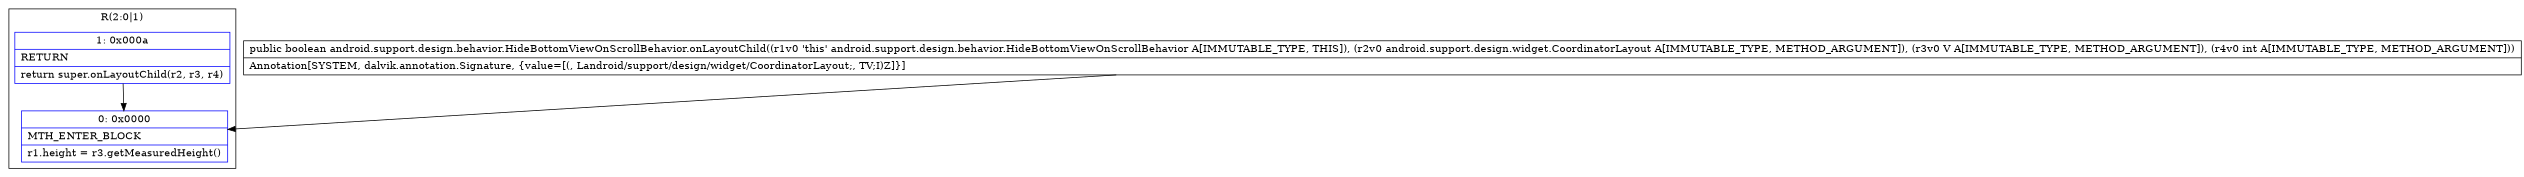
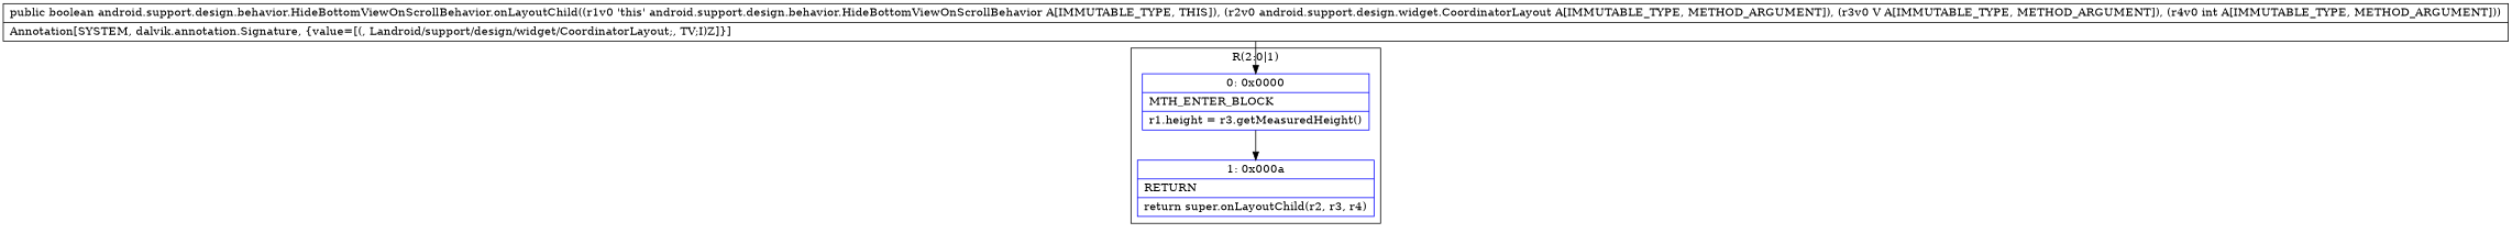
  digraph {
    node [color=blue shape=record]
    n1 [label="{0\:\ 0x0000|MTH_ENTER_BLOCK\l|r1.height = r3.getMeasuredHeight()\l}"]
    n2 [label="{1\:\ 0x000a|RETURN\l|return super.onLayoutChild(r2, r3, r4)\l}"]
    n3 [label="{public boolean android.support.design.behavior.HideBottomViewOnScrollBehavior.onLayoutChild((r1v0 'this' android.support.design.behavior.HideBottomViewOnScrollBehavior A[IMMUTABLE_TYPE, THIS]), (r2v0 android.support.design.widget.CoordinatorLayout A[IMMUTABLE_TYPE, METHOD_ARGUMENT]), (r3v0 V A[IMMUTABLE_TYPE, METHOD_ARGUMENT]), (r4v0 int A[IMMUTABLE_TYPE, METHOD_ARGUMENT]))  | Annotation[SYSTEM, dalvik.annotation.Signature, \{value=[(, Landroid\/support\/design\/widget\/CoordinatorLayout;, TV;I)Z]\}]\l}" color=""]
    subgraph cluster_1 {
      label="R(2:0|1)"
      n1
      n2
    }
-   n2 -> n1
+   n1 -> n2
    n3 -> n1
  }
